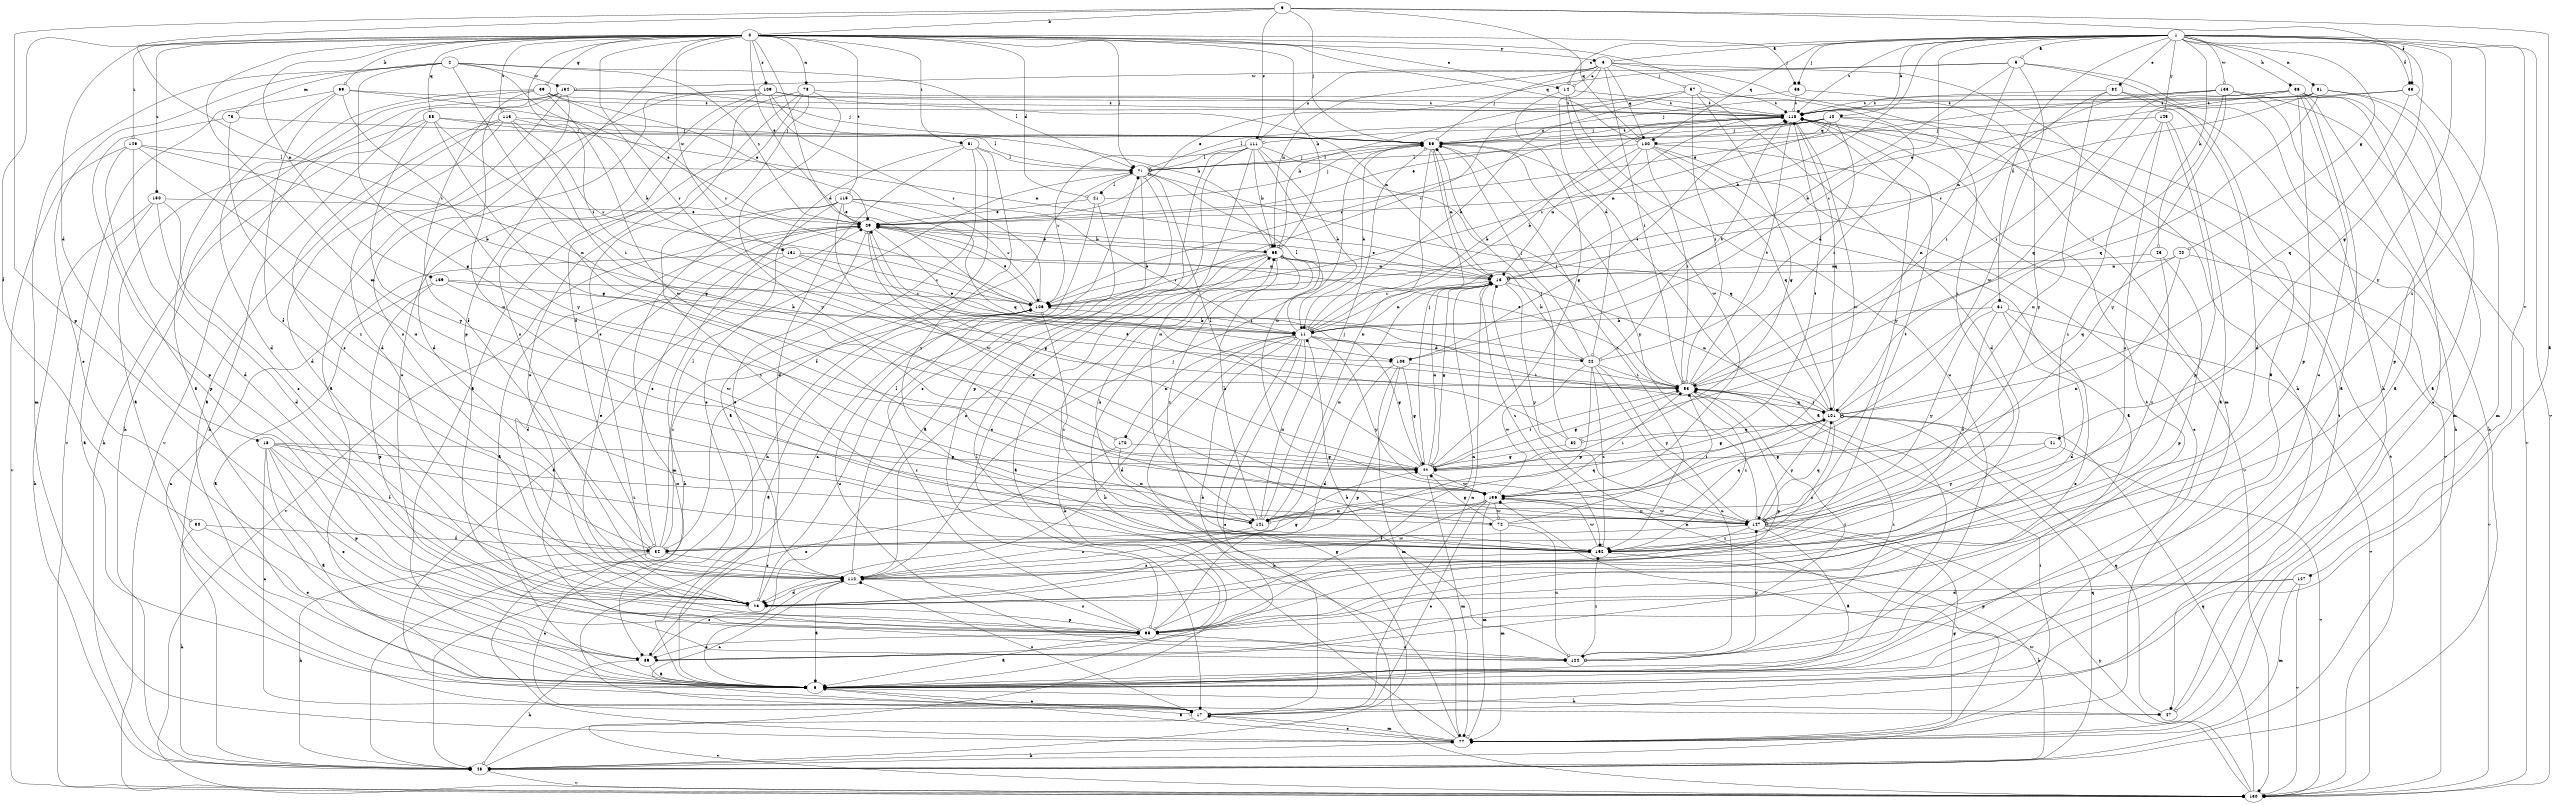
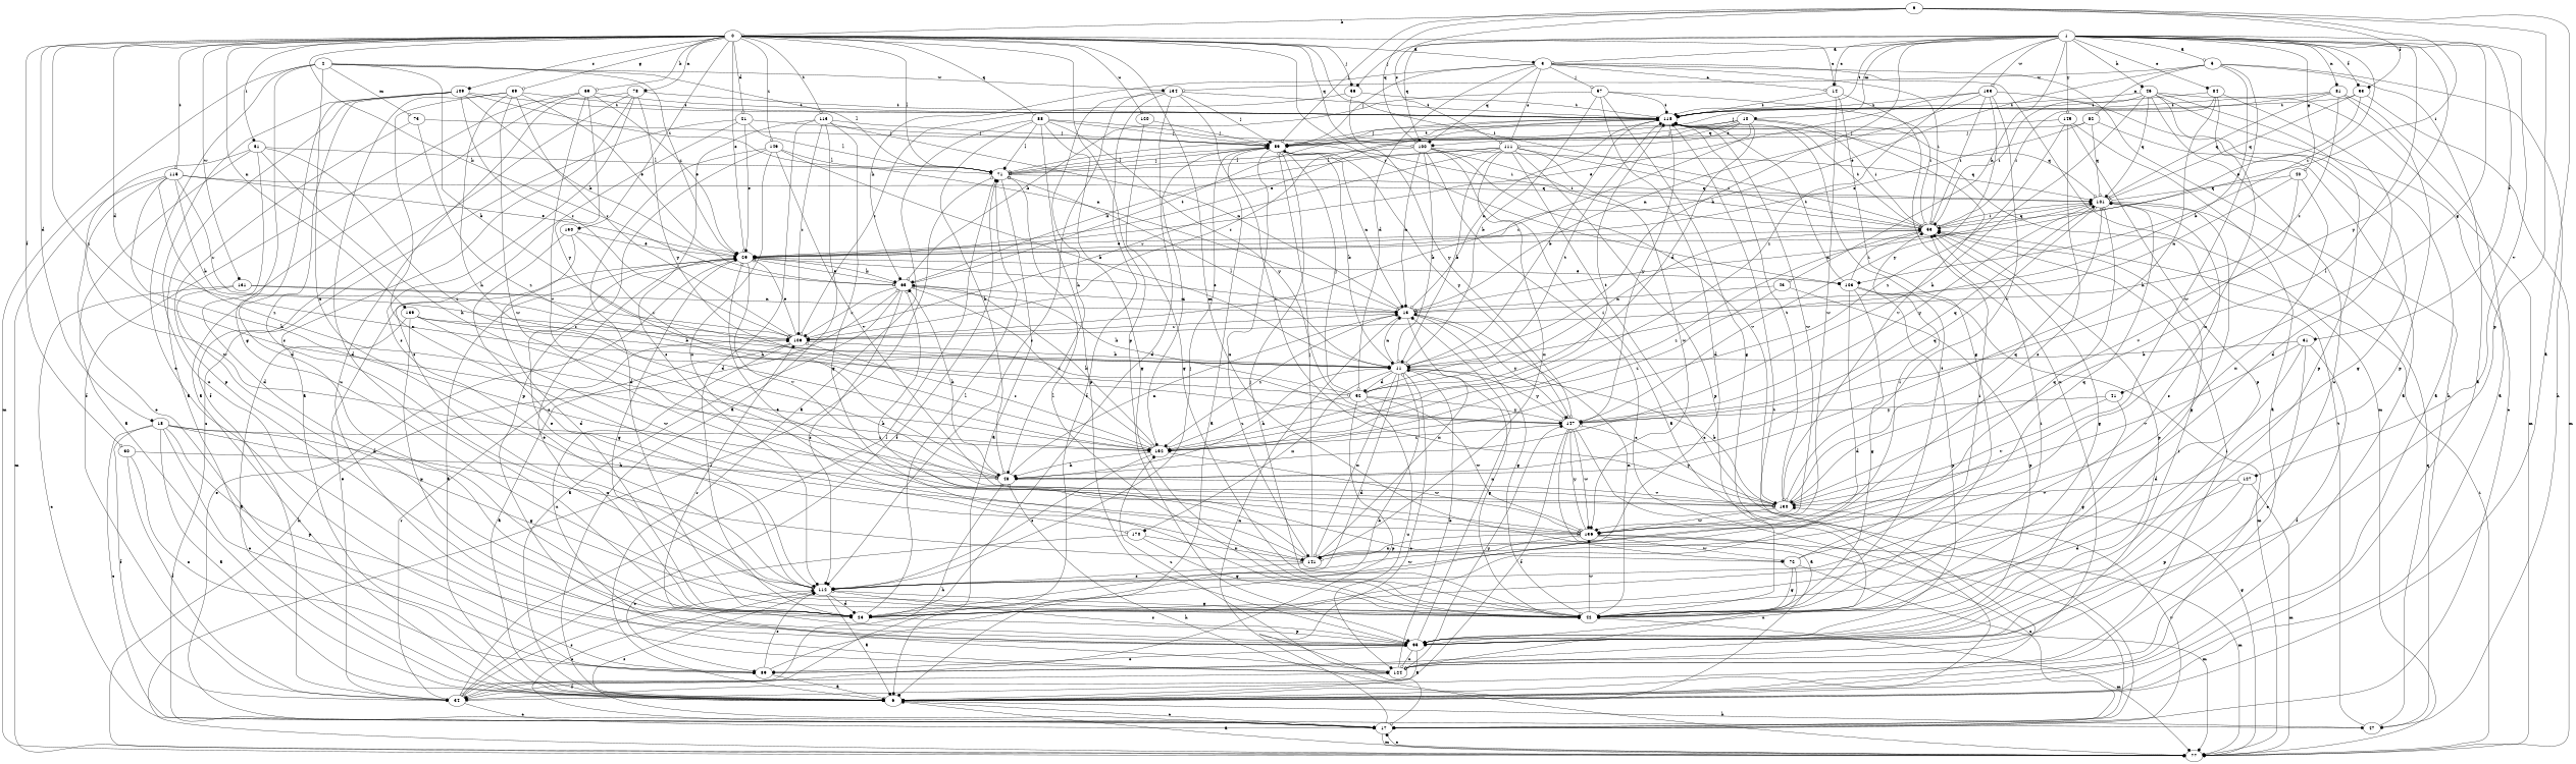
  strict digraph {
    edge [arrowhead=odot]
    0
    3
    14
    18
    21
-   22
+   22 [label=52]
    29
    30
    39
    51
    53
    56
    n13 [label=69]
    65
    71
    72
    78
    95
    n19 [label=88]
    100
    103
    109
    113
    115
+   120
    131
    n27 [label=139]
    149
    150
    152
    77
    47
    57
    59
    111
    9
    33
    6
    118
    42
    136
    124
    89
    17
    141
    34
    112
    147
    130
    48
    106
    23
    101
    n54 [label=13]
    11
    1
    5
    10
    31
    40
    41
    43
-   46 [label=36]
+   46
    81
    84
    127
    133
    145
    134
    82
    n71 [label=170]
    2
    73
-   0 -> 3 [arrowhead=dot label=y]
+   0 -> 3 [arrowhead=dot label=a]
    0 -> 14 [arrowhead=dot label=c]
    0 -> 18 [arrowhead=dot label=d]
    0 -> 21 [label=d]
    0 -> 22 [label=d]
    0 -> 29 [label=e]
    0 -> 30 [label=f]
    0 -> 39 [label=g]
    0 -> 51 [arrowhead=dot label=i]
    0 -> 53 [label=i]
    0 -> 56 [arrowhead=dot label=j]
    0 -> n13 [label=k]
    0 -> 65 [label=k]
    0 -> 71 [arrowhead=dot label=l]
    0 -> 72 [arrowhead=dot label=m]
    0 -> 78 [arrowhead=dot label=n]
    0 -> 95 [arrowhead=dot label=p]
    0 -> n19 [label=q]
    0 -> 100 [label=q]
    0 -> 103 [arrowhead=dot label=r]
    0 -> 109 [arrowhead=dot label=s]
    0 -> 113 [label=t]
    0 -> 115 [label=t]
+   0 -> 120 [label=u]
    0 -> 131 [arrowhead=dot label=w]
    0 -> n27 [arrowhead=dot label=x]
    0 -> 149 [label=z]
    0 -> 150 [arrowhead=dot label=z]
    0 -> 152 [arrowhead=dot label=z]
    3 -> 14 [label=c]
    3 -> 22 [label=d]
    3 -> 53 [label=i]
    3 -> 65 [arrowhead=dot label=k]
    3 -> 100 [arrowhead=dot label=q]
    3 -> 77 [label=m]
    3 -> 47 [arrowhead=dot label=h]
    3 -> 57 [label=j]
    3 -> 59 [label=j]
    3 -> 111 [label=s]
    14 -> 118 [label=t]
    14 -> 42 [label=g]
    14 -> 136 [arrowhead=dot label=w]
    14 -> 124 [label=u]
    18 -> 95 [label=p]
    18 -> 152 [label=z]
    18 -> 6 [label=a]
    18 -> 42 [label=g]
    18 -> 89 [label=o]
    18 -> 17 [label=c]
    18 -> 141 [label=x]
    18 -> 34 [arrowhead=dot label=f]
    21 -> 29 [arrowhead=dot label=e]
-   71 -> 21 [arrowhead=dot label=l]
+   21 -> 71 [arrowhead=dot label=l]
    21 -> 59 [arrowhead=dot label=j]
    21 -> 17 [label=c]
    21 -> 112 [label=s]
    22 -> 53 [arrowhead=dot label=i]
    22 -> 65 [label=k]
    22 -> 152 [label=z]
    22 -> 59 [arrowhead=dot label=j]
    22 -> 118 [arrowhead=dot label=t]
    22 -> 136 [label=w]
    22 -> 124 [arrowhead=dot label=u]
    22 -> 34 [arrowhead=dot label=p]
    22 -> 147 [label=y]
    29 -> 65 [arrowhead=dot label=k]
    29 -> 103 [arrowhead=dot label=e]
    29 -> 6 [arrowhead=dot label=a]
    29 -> 42 [label=g]
    29 -> 130 [label=v]
    30 -> 89 [arrowhead=dot label=o]
    30 -> 34 [label=f]
    30 -> 48 [label=h]
    39 -> 29 [arrowhead=dot label=e]
    39 -> 118 [label=t]
    39 -> 136 [label=w]
    39 -> 141 [arrowhead=dot label=x]
    39 -> 48 [label=h]
    39 -> 106 [label=r]
    39 -> 23 [arrowhead=dot label=d]
    51 -> 71 [label=l]
    51 -> 152 [arrowhead=dot label=z]
    51 -> 6 [arrowhead=dot label=a]
    51 -> 89 [arrowhead=dot label=o]
    51 -> 48 [label=h]
    51 -> 23 [label=d]
    53 -> 29 [arrowhead=dot label=e]
    53 -> 95 [label=p]
    53 -> 152 [arrowhead=dot label=z]
    53 -> 118 [label=t]
    53 -> 42 [label=g]
    53 -> 101 [arrowhead=dot label=q]
    56 -> 118 [label=t]
    56 -> 147 [label=y]
    56 -> 106 [label=r]
    n13 -> 29 [arrowhead=dot label=e]
    n13 -> 6 [arrowhead=dot label=a]
    n13 -> 118 [label=t]
    n13 -> 34 [label=f]
    n13 -> 147 [arrowhead=dot label=y]
    n13 -> 130 [label=v]
    65 -> 29 [label=e]
    65 -> 152 [label=z]
    65 -> 6 [arrowhead=dot label=a]
+   65 -> 118 [arrowhead=dot label=t]
    65 -> 112 [arrowhead=dot label=s]
    65 -> 106 [arrowhead=dot label=r]
    65 -> n54 [arrowhead=dot label=n]
    71 -> 59 [arrowhead=dot label=j]
    71 -> 6 [arrowhead=dot label=a]
    71 -> 34 [label=f]
    71 -> 101 [label=q]
    72 -> 29 [label=e]
    72 -> 53 [arrowhead=dot label=i]
    72 -> 77 [arrowhead=dot label=m]
    72 -> 42 [arrowhead=dot label=g]
    72 -> 124 [label=u]
    72 -> 101 [arrowhead=dot label=q]
    78 -> 6 [label=a]
    78 -> 118 [arrowhead=dot label=t]
    78 -> 124 [arrowhead=dot label=u]
    78 -> 34 [label=f]
    78 -> 112 [label=s]
    78 -> 147 [label=y]
    95 -> 6 [arrowhead=dot label=a]
    95 -> 124 [label=u]
    95 -> 89 [arrowhead=dot label=o]
    95 -> 112 [label=s]
    95 -> 106 [arrowhead=dot label=r]
    95 -> n54 [arrowhead=dot label=n]
    n19 -> 53 [arrowhead=dot label=i]
    n19 -> 71 [arrowhead=dot label=l]
+   n19 -> 95 [arrowhead=dot label=p]
    n19 -> 59 [label=j]
    n19 -> 6 [arrowhead=dot label=a]
    n19 -> 42 [arrowhead=dot label=g]
    n19 -> 147 [label=y]
    n19 -> 48 [label=h]
    100 -> 53 [label=i]
    100 -> 71 [label=l]
    100 -> 6 [arrowhead=dot label=a]
    100 -> 17 [label=c]
    100 -> 130 [arrowhead=dot label=v]
    100 -> 101 [arrowhead=dot label=q]
    100 -> n54 [arrowhead=dot label=n]
    100 -> 11 [label=b]
    103 -> 53 [label=i]
    103 -> 95 [label=p]
    103 -> 77 [arrowhead=dot label=m]
    103 -> 118 [arrowhead=dot label=t]
    103 -> 42 [arrowhead=dot label=g]
    103 -> 23 [arrowhead=dot label=d]
    109 -> 65 [label=k]
    109 -> 6 [label=a]
    109 -> 118 [label=t]
    109 -> 124 [arrowhead=dot label=u]
    109 -> 112 [label=s]
    109 -> 106 [label=r]
    109 -> 23 [label=d]
    109 -> n54 [label=n]
    113 -> 59 [label=j]
    113 -> 6 [label=a]
    113 -> 42 [arrowhead=dot label=g]
    113 -> 112 [arrowhead=dot label=s]
    113 -> 106 [arrowhead=dot label=r]
    113 -> 23 [label=d]
    113 -> n54 [label=n]
    115 -> 29 [label=e]
    115 -> 152 [label=z]
    115 -> 77 [arrowhead=dot label=m]
    115 -> 136 [label=w]
    115 -> 48 [label=h]
    115 -> 106 [arrowhead=dot label=r]
    115 -> 101 [arrowhead=dot label=q]
    115 -> 11 [label=b]
-   131 -> 53 [label=i]
+   120 -> 59 [arrowhead=dot label=j]
+   120 -> 42 [label=g]
    131 -> 17 [arrowhead=dot label=c]
    131 -> 106 [label=r]
    131 -> 23 [arrowhead=dot label=d]
    131 -> n54 [arrowhead=dot label=n]
    n27 -> 95 [arrowhead=dot label=p]
    n27 -> 6 [label=a]
    n27 -> 136 [label=w]
    n27 -> 106 [label=r]
    n27 -> 11 [arrowhead=dot label=b]
    149 -> 71 [label=l]
    149 -> 95 [label=p]
    149 -> 141 [label=x]
    149 -> 130 [label=v]
    149 -> 23 [label=d]
    149 -> 11 [label=b]
    150 -> 29 [arrowhead=dot label=e]
-   150 -> 6 [arrowhead=dot label=a]
    150 -> 112 [arrowhead=dot label=s]
    150 -> 48 [arrowhead=dot label=h]
    150 -> 23 [arrowhead=dot label=d]
    152 -> 65 [arrowhead=dot label=k]
    152 -> 118 [arrowhead=dot label=t]
    152 -> 136 [label=w]
    152 -> 112 [arrowhead=dot label=s]
    152 -> 48 [arrowhead=dot label=h]
    152 -> 106 [label=r]
    77 -> 53 [arrowhead=dot label=i]
    77 -> 65 [label=k]
    77 -> 71 [label=l]
    77 -> 6 [arrowhead=dot label=a]
    77 -> 17 [arrowhead=dot label=c]
    77 -> 48 [label=h]
    47 -> 29 [arrowhead=dot label=e]
    47 -> 118 [arrowhead=dot label=t]
    47 -> 101 [label=q]
    57 -> 53 [label=i]
    57 -> 65 [label=k]
    57 -> 118 [arrowhead=dot label=t]
    57 -> 42 [arrowhead=dot label=g]
    57 -> 23 [label=d]
    57 -> 11 [label=b]
    59 -> 71 [label=l]
    59 -> 152 [arrowhead=dot label=z]
    59 -> 6 [arrowhead=dot label=a]
    59 -> 118 [arrowhead=dot label=t]
    59 -> 141 [arrowhead=dot label=x]
    59 -> 147 [label=y]
    59 -> n54 [arrowhead=dot label=n]
    59 -> 11 [arrowhead=dot label=b]
    111 -> 53 [label=i]
    111 -> 65 [arrowhead=dot label=k]
    111 -> 71 [label=l]
    111 -> 95 [label=p]
    111 -> 136 [arrowhead=dot label=w]
    111 -> 17 [arrowhead=dot label=c]
    111 -> 141 [arrowhead=dot label=x]
    111 -> 106 [label=r]
    111 -> 11 [arrowhead=dot label=b]
    9 -> 0 [label=b]
    9 -> 53 [arrowhead=dot label=i]
    9 -> 95 [arrowhead=dot label=p]
    9 -> 100 [label=q]
    9 -> 59 [label=j]
-   9 -> 111 [arrowhead=dot label=s]
+   9 -> 111 [label=s]
    9 -> 33 [arrowhead=dot label=f]
    9 -> 6 [arrowhead=dot label=a]
    33 -> 29 [label=e]
    33 -> 77 [arrowhead=dot label=m]
    33 -> 118 [label=t]
    33 -> 101 [label=q]
    6 -> 47 [arrowhead=dot label=h]
    6 -> 118 [arrowhead=dot label=t]
    6 -> 17 [label=c]
    118 -> 59 [label=j]
    118 -> 136 [label=w]
    118 -> 147 [label=y]
    118 -> 106 [arrowhead=dot label=r]
    118 -> 101 [label=q]
    118 -> n54 [label=n]
    118 -> 11 [label=b]
    42 -> 53 [arrowhead=dot label=i]
    42 -> 71 [label=l]
    42 -> 77 [arrowhead=dot label=m]
    42 -> 59 [label=j]
    42 -> 118 [arrowhead=dot label=t]
    42 -> 136 [arrowhead=dot label=w]
    42 -> n54 [arrowhead=dot label=n]
    136 -> 53 [arrowhead=dot label=i]
    136 -> 72 [label=w]
    136 -> 77 [label=m]
    136 -> 17 [label=c]
    136 -> 141 [label=x]
    136 -> 147 [label=y]
    124 -> 53 [arrowhead=dot label=i]
    124 -> 152 [arrowhead=dot label=z]
+   124 -> 34 [arrowhead=dot label=f]
    124 -> 147 [arrowhead=dot label=y]
    124 -> 11 [arrowhead=dot label=b]
    89 -> 53 [arrowhead=dot label=i]
    89 -> 6 [label=a]
    89 -> 112 [arrowhead=dot label=s]
-   89 -> 48 [label=h]
    89 -> 11 [label=b]
    17 -> 77 [label=m]
    17 -> 112 [arrowhead=dot label=s]
    17 -> 130 [arrowhead=dot label=v]
    17 -> n54 [label=n]
    141 -> 65 [label=k]
    141 -> 59 [label=j]
    141 -> 112 [arrowhead=dot label=s]
    141 -> 101 [label=q]
    34 -> 29 [arrowhead=dot label=e]
    34 -> 71 [arrowhead=dot label=l]
    34 -> 17 [arrowhead=dot label=c]
    34 -> 112 [arrowhead=dot label=s]
    34 -> 48 [label=h]
    34 -> 106 [arrowhead=dot label=r]
    112 -> 29 [label=e]
    112 -> 59 [label=j]
    112 -> 6 [arrowhead=dot label=a]
    112 -> 42 [arrowhead=dot label=g]
    112 -> 136 [label=w]
    112 -> 17 [arrowhead=dot label=c]
    112 -> 23 [arrowhead=dot label=d]
    147 -> 152 [label=z]
    147 -> 77 [label=g]
    147 -> 6 [arrowhead=dot label=a]
    147 -> 136 [arrowhead=dot label=w]
    147 -> 34 [arrowhead=dot label=f]
    147 -> 101 [arrowhead=dot label=q]
    130 -> 118 [label=t]
    130 -> 136 [arrowhead=dot label=w]
    130 -> 147 [label=y]
    130 -> 101 [label=q]
    130 -> 11 [label=b]
    48 -> 65 [arrowhead=dot label=k]
    48 -> 130 [label=v]
    48 -> 101 [label=q]
    48 -> n54 [arrowhead=dot label=n]
    106 -> 29 [label=e]
    106 -> 6 [label=a]
    106 -> 124 [label=u]
    106 -> 11 [arrowhead=dot label=b]
    23 -> 29 [label=e]
    23 -> 71 [arrowhead=dot label=l]
    23 -> 95 [label=p]
    101 -> 53 [label=i]
    101 -> 42 [label=g]
    101 -> 112 [label=s]
    101 -> 147 [arrowhead=dot label=y]
    101 -> n54 [label=n]
    n54 -> 29 [label=e]
    n54 -> 152 [arrowhead=dot label=z]
    n54 -> 42 [label=g]
    n54 -> 141 [label=x]
    n54 -> 147 [arrowhead=dot label=y]
    n54 -> 106 [arrowhead=dot label=r]
    11 -> 22 [arrowhead=dot label=d]
    11 -> 71 [label=l]
    11 -> 42 [label=g]
    11 -> 17 [label=c]
    11 -> 141 [label=x]
    11 -> 147 [label=y]
-   11 -> 48 [label=g]
+   11 -> 48 [label=h]
    11 -> 23 [arrowhead=dot label=d]
    11 -> n54 [arrowhead=dot label=n]
    11 -> n71 [arrowhead=dot label=x]
    1 -> 3 [label=a]
    1 -> 14 [label=c]
    1 -> 56 [arrowhead=dot label=j]
    1 -> 100 [arrowhead=dot label=q]
    1 -> 103 [arrowhead=dot label=r]
    1 -> 152 [arrowhead=dot label=z]
    1 -> 33 [arrowhead=dot label=f]
    1 -> 118 [arrowhead=dot label=t]
    1 -> 147 [label=y]
-   1 -> 130 [label=v]
+   1 -> 130 [label=l]
    1 -> 11 [label=b]
    1 -> 5 [label=a]
-   1 -> 10 [arrowhead=dot label=b]
+   1 -> 10 [arrowhead=dot label=m]
    1 -> 31 [arrowhead=dot label=f]
    1 -> 40 [label=g]
    1 -> 41 [arrowhead=dot label=g]
    1 -> 43 [label=h]
    1 -> 46 [arrowhead=dot label=h]
    1 -> 81 [arrowhead=dot label=n]
    1 -> 84 [arrowhead=dot label=o]
    1 -> 127 [arrowhead=dot label=v]
    1 -> 133 [label=w]
    1 -> 145 [label=y]
    5 -> 29 [arrowhead=dot label=e]
    5 -> 47 [label=h]
    5 -> 6 [arrowhead=dot label=a]
    5 -> 136 [arrowhead=dot label=w]
    5 -> 11 [arrowhead=dot label=b]
    5 -> 134 [label=w]
    5 -> 82 [label=n]
    10 -> 22 [label=d]
    10 -> 29 [arrowhead=dot label=e]
    10 -> 53 [label=i]
    10 -> 71 [label=l]
    10 -> 100 [arrowhead=dot label=q]
    10 -> 59 [arrowhead=dot label=j]
    10 -> 111 [label=s]
    10 -> 130 [label=v]
    10 -> 106 [label=r]
    31 -> 89 [arrowhead=dot label=o]
    31 -> 34 [label=f]
-   31 -> 147 [label=y]
    31 -> 130 [arrowhead=dot label=v]
    31 -> 23 [label=d]
    31 -> 11 [arrowhead=dot label=b]
    40 -> 141 [label=x]
    40 -> 130 [arrowhead=dot label=v]
    40 -> 101 [label=q]
    40 -> n54 [label=n]
    41 -> 42 [arrowhead=dot label=g]
    41 -> 147 [label=y]
    41 -> 130 [label=v]
    43 -> 95 [arrowhead=dot label=p]
    43 -> 152 [label=z]
    43 -> n54 [label=n]
    46 -> 53 [arrowhead=dot label=i]
    46 -> 95 [arrowhead=dot label=p]
    46 -> 77 [label=m]
    46 -> 6 [label=a]
    46 -> 118 [arrowhead=dot label=t]
    46 -> 124 [label=u]
    46 -> 17 [label=c]
    46 -> 48 [label=h]
    46 -> 101 [arrowhead=dot label=q]
    81 -> 95 [label=p]
    81 -> 59 [arrowhead=dot label=j]
    81 -> 6 [label=a]
    81 -> 118 [label=t]
    81 -> 106 [arrowhead=dot label=r]
    81 -> 101 [label=q]
    84 -> 53 [label=i]
    84 -> 118 [arrowhead=dot label=t]
    84 -> 141 [arrowhead=dot label=x]
    84 -> 48 [arrowhead=dot label=h]
    84 -> 23 [label=d]
    127 -> 95 [arrowhead=dot label=p]
    127 -> 77 [label=m]
    127 -> 130 [label=v]
    127 -> 23 [label=d]
    133 -> 29 [label=e]
    133 -> 53 [label=i]
    133 -> 6 [label=a]
    133 -> 118 [arrowhead=dot label=t]
    133 -> 147 [label=y]
    133 -> 130 [label=v]
    133 -> n54 [label=n]
    145 -> 95 [arrowhead=dot label=p]
    145 -> 152 [arrowhead=dot label=z]
    145 -> 59 [label=j]
    145 -> 6 [arrowhead=dot label=a]
    145 -> 112 [label=s]
    134 -> 59 [arrowhead=dot label=j]
    134 -> 118 [label=t]
    134 -> 34 [label=f]
    134 -> 112 [arrowhead=dot label=s]
    134 -> 130 [label=v]
    134 -> 48 [arrowhead=dot label=h]
    134 -> 23 [arrowhead=dot label=d]
    82 -> 29 [arrowhead=dot label=e]
    82 -> 59 [arrowhead=dot label=j]
    82 -> 42 [label=g]
-   101 -> 82 [label=q]
+   82 -> 101 [label=q]
    n71 -> 42 [arrowhead=dot label=g]
    n71 -> 89 [arrowhead=dot label=o]
    n71 -> 141 [label=x]
    2 -> 29 [arrowhead=dot label=z]
    2 -> 71 [arrowhead=dot label=l]
    2 -> 77 [arrowhead=dot label=m]
    2 -> 42 [arrowhead=dot label=g]
    2 -> 89 [label=o]
    2 -> 11 [arrowhead=dot label=b]
    2 -> 134 [arrowhead=dot label=w]
    2 -> n71 [label=x]
    2 -> 73 [label=m]
    73 -> 95 [label=p]
    73 -> 152 [label=z]
    73 -> 59 [arrowhead=dot label=j]
  }
